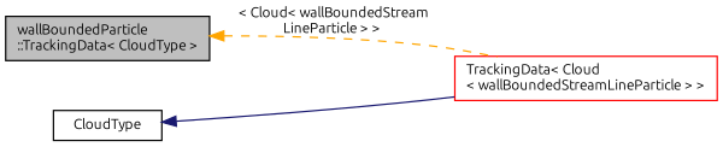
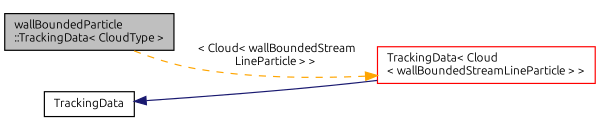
  digraph {
    fontname=Ubuntu
    rankdir=LR
    node [color=black fontname=Ubuntu fontsize=10 shape=record]
    edge [dir=back fontname=Ubuntu fontsize=10 labelfontname=FreeSans labelfontsize=10]
    n1 [fillcolor=grey75 fontcolor=black height=0.2 label="wallBoundedParticle\l::TrackingData\< CloudType \>" style=filled width=0.4]
    n2 [color=red height=0.2 label="TrackingData\< Cloud\l\< wallBoundedStreamLineParticle \> \>" width=0.4]
-   n3 [height=0.2 label=CloudType width=0.4]
-   n1 -> n2 [color=orange label=" \< Cloud\< wallBoundedStream\lLineParticle \> \>" style=dashed]
+   n3 [height=0.2 label=TrackingData width=0.4]
+   n2 -> n1 [color=orange label=" \< Cloud\< wallBoundedStream\lLineParticle \> \>" style=dashed]
    n3 -> n2 [color=midnightblue style=solid]
  }
